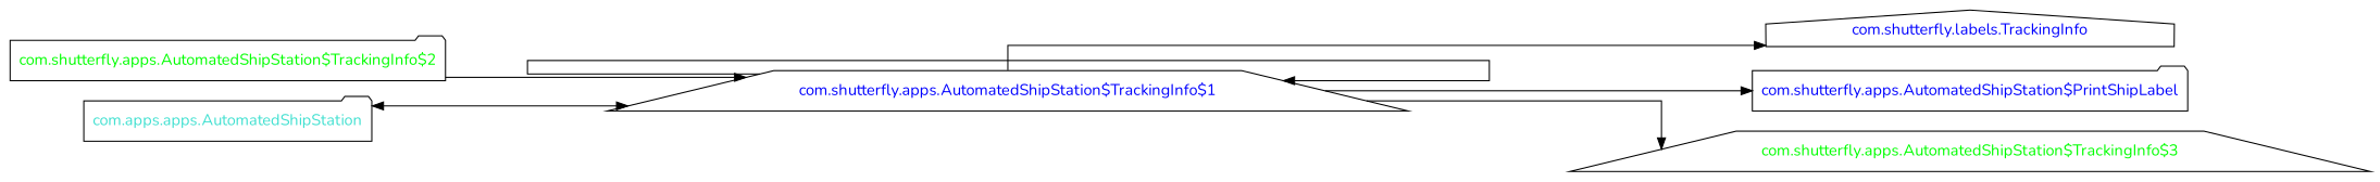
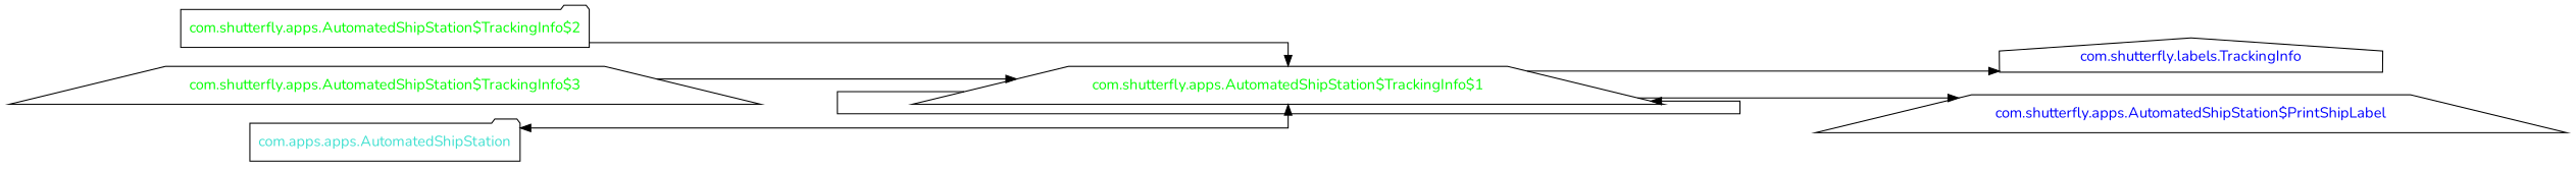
  digraph {
    concentrate=true
    fontname=Nunito
    rankdir=LR
    ranksep=2.0
    splines=ortho
    node [fontcolor=green fontname=Nunito shape=folder]
    edge [fontname=Nunito]
-   "com.shutterfly.apps.AutomatedShipStation$TrackingInfo$1" [fontcolor=blue shape=trapezium]
+   "com.shutterfly.apps.AutomatedShipStation$TrackingInfo$1" [shape=trapezium]
    n2 [fontcolor=blue label="com.shutterfly.labels.TrackingInfo" shape=house]
-   "com.shutterfly.apps.AutomatedShipStation$PrintShipLabel" [fontcolor=blue]
+   "com.shutterfly.apps.AutomatedShipStation$PrintShipLabel" [fontcolor=blue shape=trapezium]
    "com.shutterfly.apps.AutomatedShipStation$TrackingInfo$2"
    "com.shutterfly.apps.AutomatedShipStation$TrackingInfo$3" [shape=trapezium]
    n6 [fontcolor=turquoise label="com.apps.apps.AutomatedShipStation"]
    "com.shutterfly.apps.AutomatedShipStation$TrackingInfo$1" -> "com.shutterfly.apps.AutomatedShipStation$TrackingInfo$1"
    "com.shutterfly.apps.AutomatedShipStation$TrackingInfo$1" -> n2
    "com.shutterfly.apps.AutomatedShipStation$TrackingInfo$1" -> "com.shutterfly.apps.AutomatedShipStation$PrintShipLabel"
    "com.shutterfly.apps.AutomatedShipStation$TrackingInfo$2" -> "com.shutterfly.apps.AutomatedShipStation$TrackingInfo$1"
-   "com.shutterfly.apps.AutomatedShipStation$TrackingInfo$1" -> "com.shutterfly.apps.AutomatedShipStation$TrackingInfo$3"
+   "com.shutterfly.apps.AutomatedShipStation$TrackingInfo$3" -> "com.shutterfly.apps.AutomatedShipStation$TrackingInfo$1"
    n6 -> "com.shutterfly.apps.AutomatedShipStation$TrackingInfo$1" [dir=both]
  }
